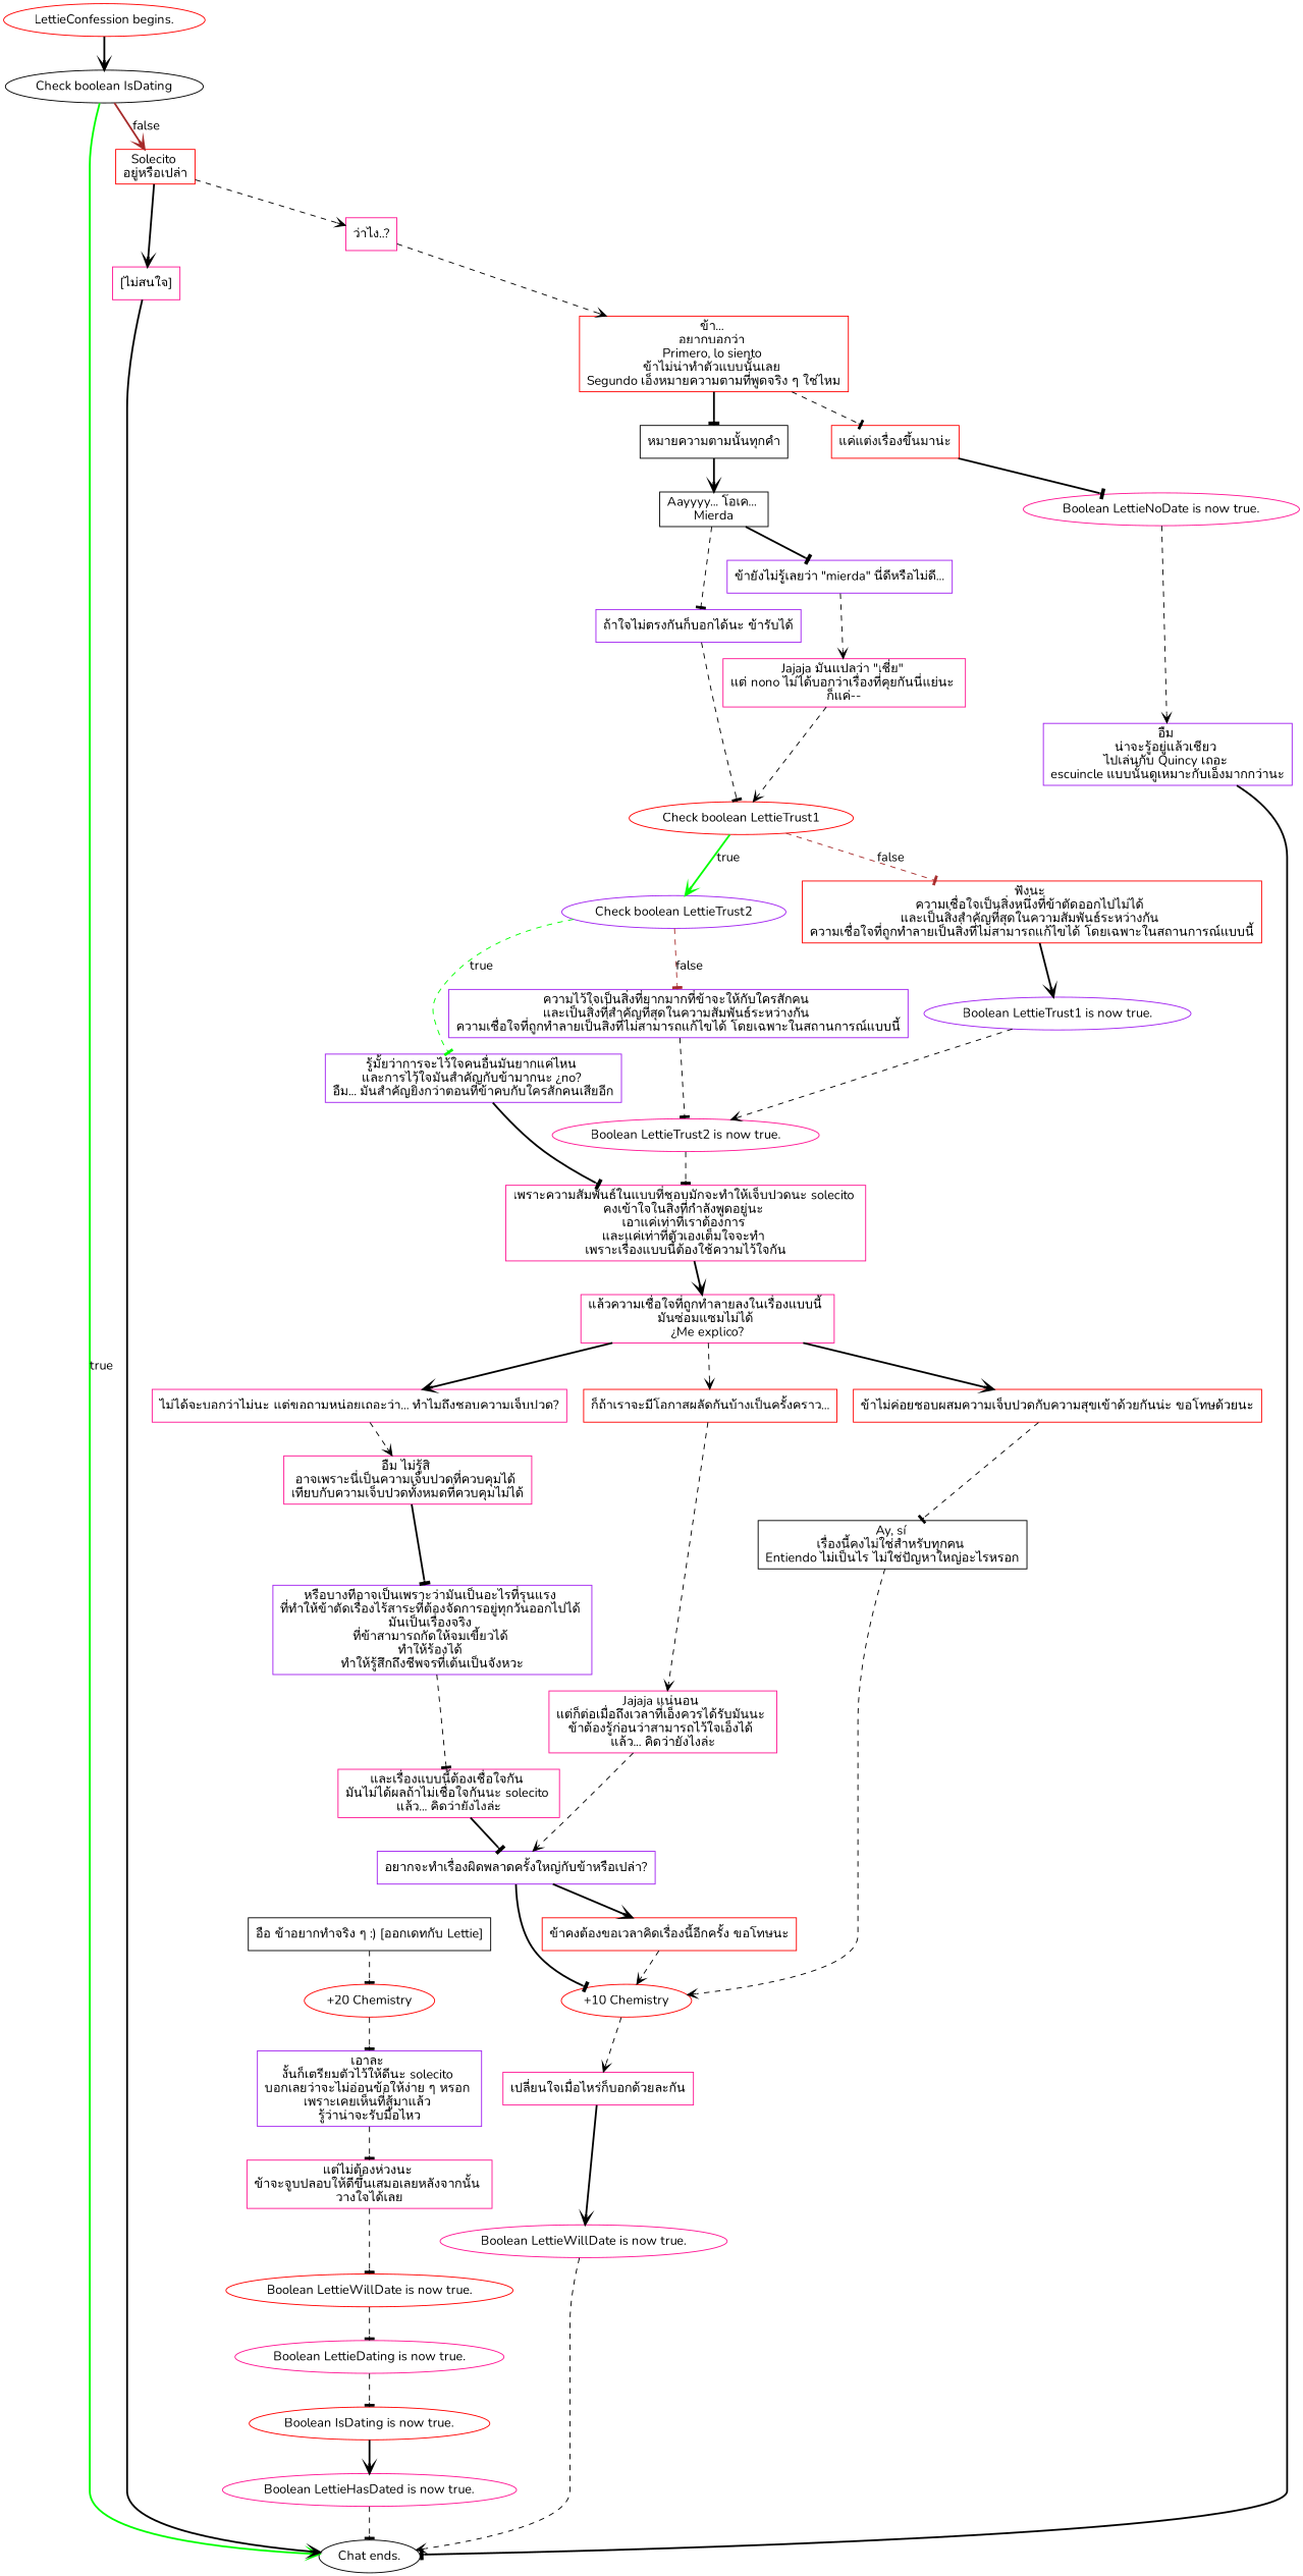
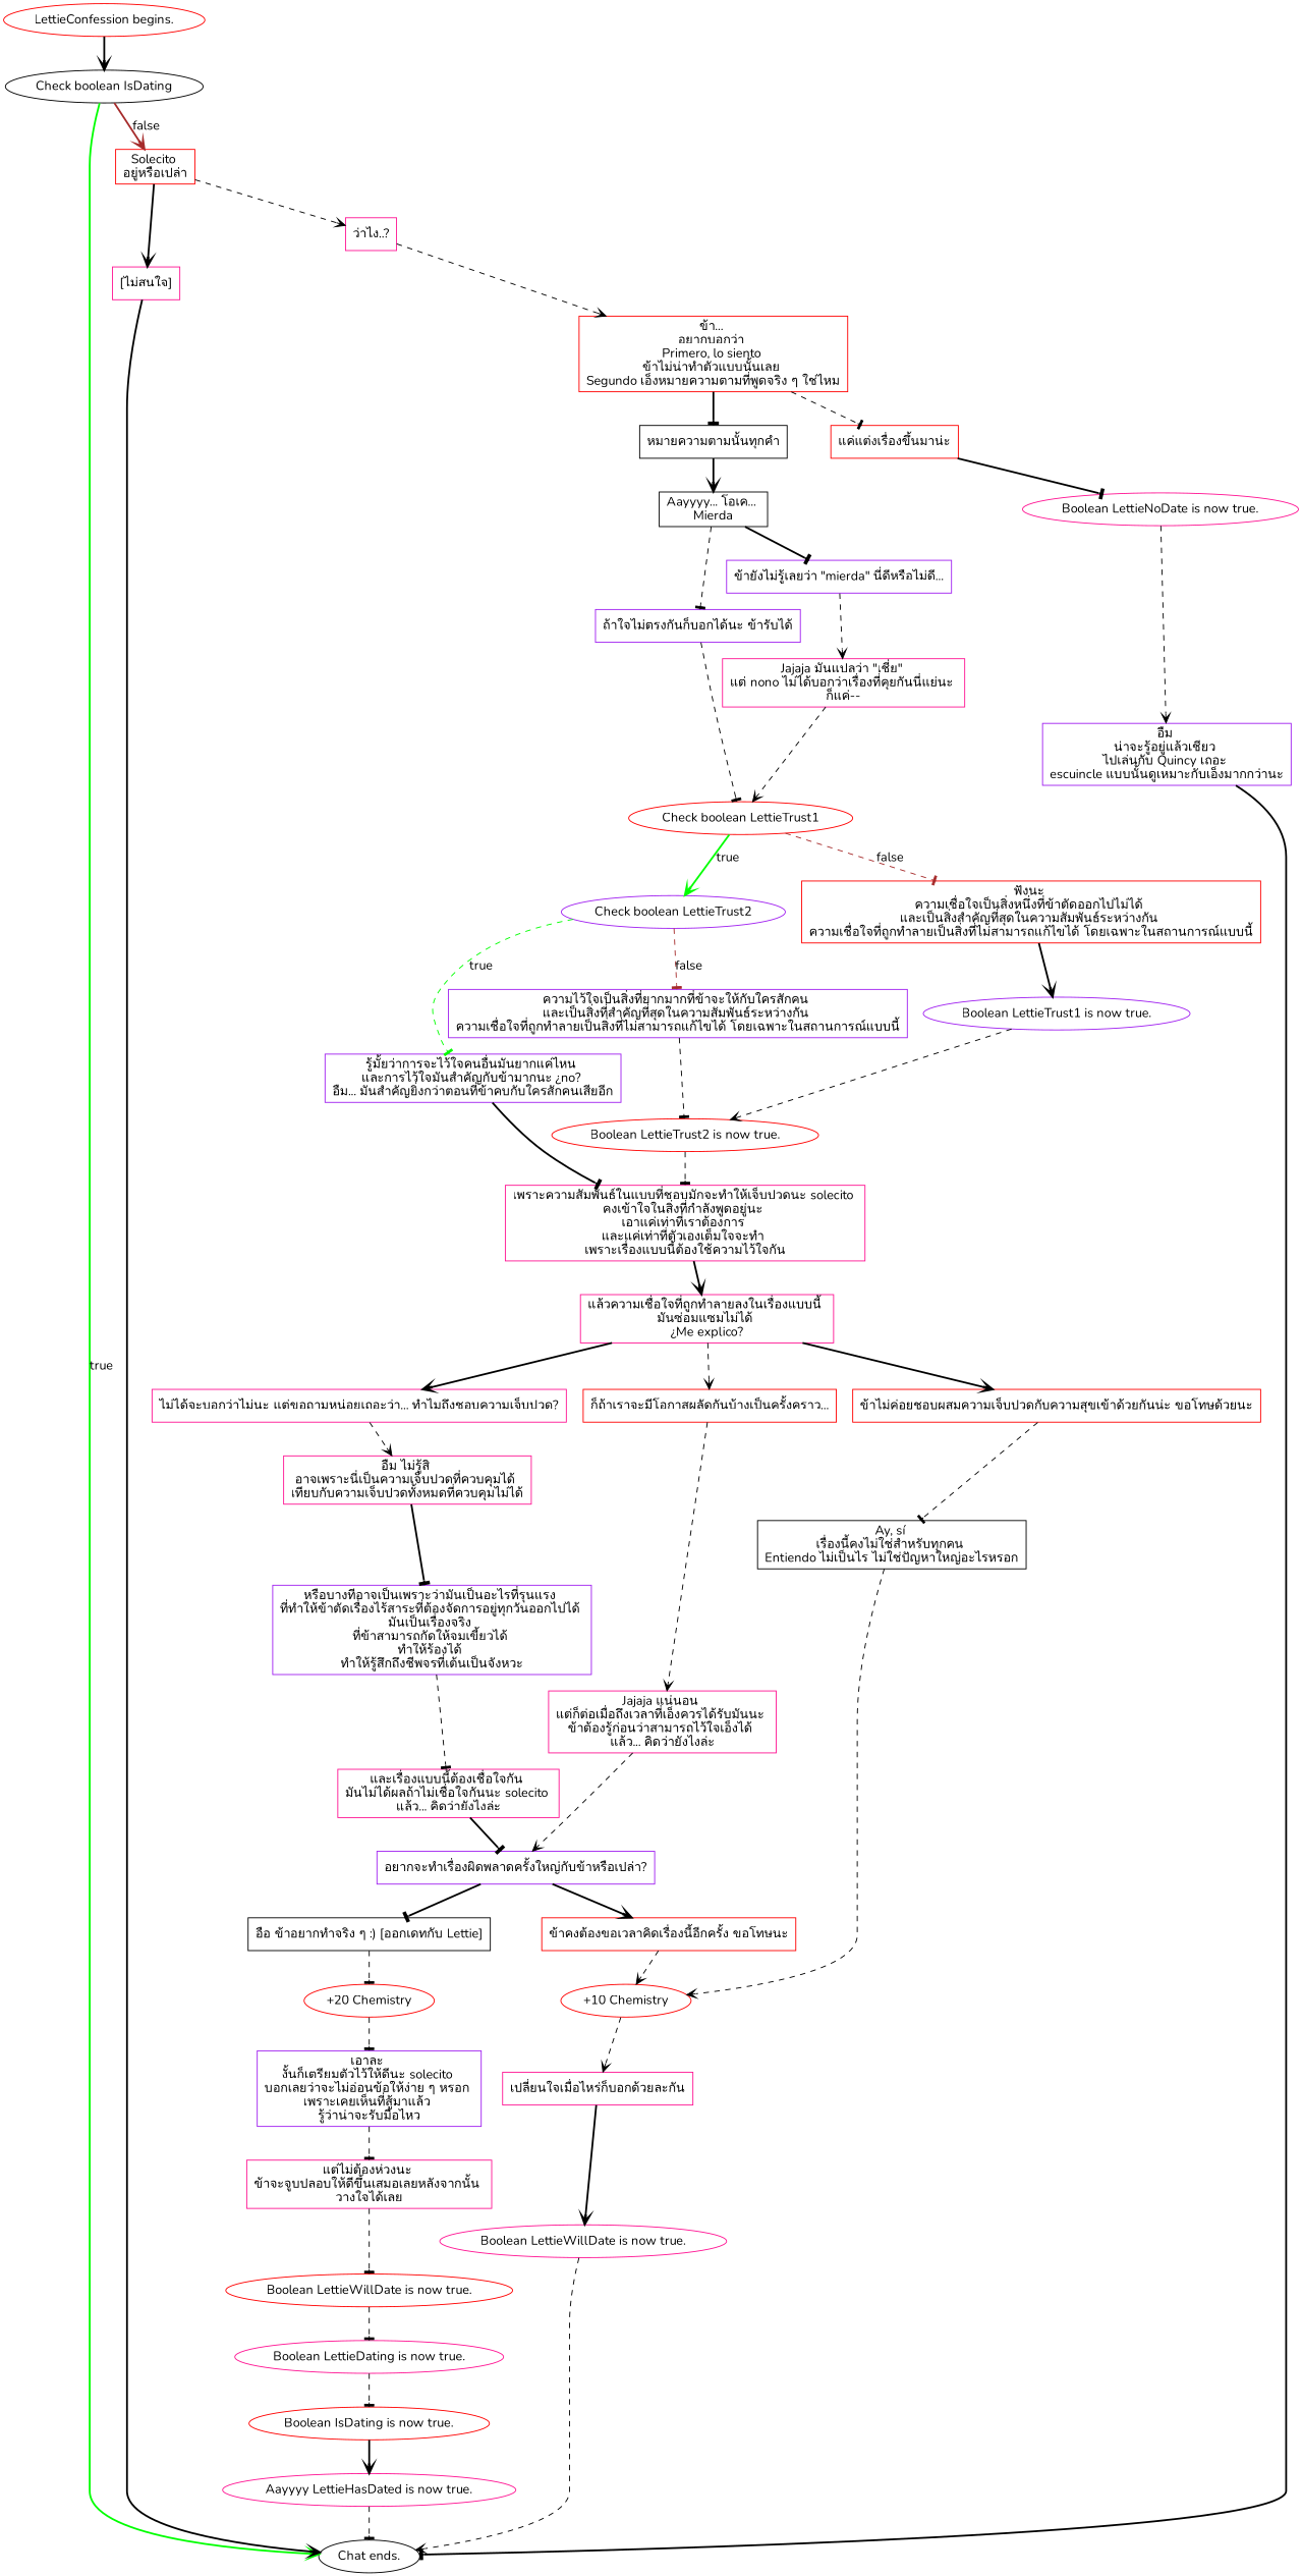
  digraph {
    fontname=Nunito
    node [color=deeppink fontname=Nunito shape=box]
    edge [arrowhead=vee fontname=Nunito style=dashed]
    "LettieConfession begins." [color=red shape=""]
    n2 [color=black label="Check boolean IsDating" shape=""]
    "Chat ends." [color=black shape=""]
    n4 [color=red label="Solecito \nอยู่หรือเปล่า"]
    n5 [label="ว่าไง..?"]
    n6 [label="[ไม่สนใจ]"]
    n7 [color=red label="ข้า... \nอยากบอกว่า \nPrimero, lo siento \nข้าไม่น่าทำตัวแบบนั้นเลย \nSegundo เอ็งหมายความตามที่พูดจริง ๆ ใช่ไหม"]
    n8 [color=black label="หมายความตามนั้นทุกคำ"]
    n9 [color=red label="แค่แต่งเรื่องขึ้นมาน่ะ"]
    n10 [color=black label="Aayyyy... โอเค... \nMierda"]
    n11 [label="Boolean LettieNoDate is now true." shape=""]
    n12 [color=purple label="ถ้าใจไม่ตรงกันก็บอกได้นะ ข้ารับได้"]
    n13 [color=purple label="ข้ายังไม่รู้เลยว่า \"mierda\" นี่ดีหรือไม่ดี..."]
    n14 [color=purple label="อืม \nน่าจะรู้อยู่แล้วเชียว \nไปเล่นกับ Quincy เถอะ \nescuincle แบบนั้นดูเหมาะกับเอ็งมากกว่านะ"]
    n15 [color=red label="Check boolean LettieTrust1" shape=""]
    n16 [label="Jajaja มันแปลว่า \"เชี่ย\" \nแต่ nono ไม่ได้บอกว่าเรื่องที่คุยกันนี่แย่นะ \nก็แค่--"]
    n17 [color=purple label="Check boolean LettieTrust2" shape=""]
    n18 [color=red label="ฟังนะ \nความเชื่อใจเป็นสิ่งหนึ่งที่ข้าตัดออกไปไม่ได้ \nและเป็นสิ่งสำคัญที่สุดในความสัมพันธ์ระหว่างกัน \nความเชื่อใจที่ถูกทำลายเป็นสิ่งที่ไม่สามารถแก้ไขได้ โดยเฉพาะในสถานการณ์แบบนี้"]
    n19 [color=purple label="รู้มั้ยว่าการจะไว้ใจคนอื่นมันยากแค่ไหน \nและการไว้ใจมันสำคัญกับข้ามากนะ ¿no? \nอืม... มันสำคัญยิ่งกว่าตอนที่ข้าคบกับใครสักคนเสียอีก"]
    n20 [color=purple label="ความไว้ใจเป็นสิ่งที่ยากมากที่ข้าจะให้กับใครสักคน \nและเป็นสิ่งที่สำคัญที่สุดในความสัมพันธ์ระหว่างกัน \nความเชื่อใจที่ถูกทำลายเป็นสิ่งที่ไม่สามารถแก้ไขได้ โดยเฉพาะในสถานการณ์แบบนี้"]
    n21 [color=purple label="Boolean LettieTrust1 is now true." shape=""]
    n22 [label="เพราะความสัมพันธ์ในแบบที่ชอบมักจะทำให้เจ็บปวดนะ solecito \nคงเข้าใจในสิ่งที่กำลังพูดอยู่นะ \nเอาแค่เท่าที่เราต้องการ \nและแค่เท่าที่ตัวเองเต็มใจจะทำ \nเพราะเรื่องแบบนี้ต้องใช้ความไว้ใจกัน"]
-   n23 [label="Boolean LettieTrust2 is now true." shape=""]
+   n23 [color=red label="Boolean LettieTrust2 is now true." shape=""]
    n24 [label="แล้วความเชื่อใจที่ถูกทำลายลงในเรื่องแบบนี้ \nมันซ่อมแซมไม่ได้ \n¿Me explico?"]
    n25 [label="ไม่ได้จะบอกว่าไม่นะ แต่ขอถามหน่อยเถอะว่า... ทำไมถึงชอบความเจ็บปวด?"]
    n26 [color=red label="ก็ถ้าเราจะมีโอกาสผลัดกันบ้างเป็นครั้งคราว..."]
    n27 [color=red label="ข้าไม่ค่อยชอบผสมความเจ็บปวดกับความสุขเข้าด้วยกันน่ะ ขอโทษด้วยนะ"]
    n28 [label="อืม ไม่รู้สิ \nอาจเพราะนี่เป็นความเจ็บปวดที่ควบคุมได้ \nเทียบกับความเจ็บปวดทั้งหมดที่ควบคุมไม่ได้"]
    n29 [label="Jajaja แน่นอน \nแต่ก็ต่อเมื่อถึงเวลาที่เอ็งควรได้รับมันนะ \nข้าต้องรู้ก่อนว่าสามารถไว้ใจเอ็งได้ \nแล้ว... คิดว่ายังไงล่ะ"]
    n30 [color=black label="Ay, sí \nเรื่องนี้คงไม่ใช่สำหรับทุกคน \nEntiendo ไม่เป็นไร ไม่ใช่ปัญหาใหญ่อะไรหรอก"]
    n31 [color=purple label="หรือบางทีอาจเป็นเพราะว่ามันเป็นอะไรที่รุนแรง \nที่ทำให้ข้าตัดเรื่องไร้สาระที่ต้องจัดการอยู่ทุกวันออกไปได้ \nมันเป็นเรื่องจริง \nที่ข้าสามารถกัดให้จมเขี้ยวได้ \nทำให้ร้องได้ \nทำให้รู้สึกถึงชีพจรที่เต้นเป็นจังหวะ"]
    n32 [color=purple label="อยากจะทำเรื่องผิดพลาดครั้งใหญ่กับข้าหรือเปล่า?"]
    n33 [color=red label="+10 Chemistry" shape=""]
    n34 [label="และเรื่องแบบนี้ต้องเชื่อใจกัน \nมันไม่ได้ผลถ้าไม่เชื่อใจกันนะ solecito \nแล้ว... คิดว่ายังไงล่ะ"]
    n35 [color=black label="อือ ข้าอยากทำจริง ๆ :) [ออกเดทกับ Lettie]"]
    n36 [color=red label="ข้าคงต้องขอเวลาคิดเรื่องนี้อีกครั้ง ขอโทษนะ"]
    n37 [label="เปลี่ยนใจเมื่อไหร่ก็บอกด้วยละกัน"]
    n38 [color=red label="+20 Chemistry" shape=""]
    n39 [label="Boolean LettieWillDate is now true." shape=""]
    n40 [color=purple label="เอาละ \nงั้นก็เตรียมตัวไว้ให้ดีนะ solecito \nบอกเลยว่าจะไม่อ่อนข้อให้ง่าย ๆ หรอก \nเพราะเคยเห็นที่สู้มาแล้ว \nรู้ว่าน่าจะรับมือไหว"]
    n41 [label="แต่ไม่ต้องห่วงนะ \nข้าจะจูบปลอบให้ดีขึ้นเสมอเลยหลังจากนั้น \nวางใจได้เลย"]
    n42 [color=red label="Boolean LettieWillDate is now true." shape=""]
    n43 [label="Boolean LettieDating is now true." shape=""]
    n44 [color=red label="Boolean IsDating is now true." shape=""]
-   n45 [label="Boolean LettieHasDated is now true." shape=""]
+   n45 [label="Aayyyy LettieHasDated is now true." shape=""]
    "LettieConfession begins." -> n2 [style=bold]
    n2 -> "Chat ends." [color=green label=true style=bold]
    n2 -> n4 [color=brown label=false style=bold]
    n4 -> n5
    n4 -> n6 [style=bold]
    n5 -> n7
    n6 -> "Chat ends." [style=bold]
    n7 -> n8 [arrowhead=tee style=bold]
    n7 -> n9 [arrowhead=tee]
    n8 -> n10 [style=bold]
    n9 -> n11 [arrowhead=tee style=bold]
    n10 -> n12 [arrowhead=tee]
    n10 -> n13 [arrowhead=tee style=bold]
    n11 -> n14
    n12 -> n15 [arrowhead=tee]
    n13 -> n16
    n14 -> "Chat ends." [arrowhead=tee style=bold]
    n15 -> n17 [color=green label=true style=bold]
    n15 -> n18 [arrowhead=tee color=brown label=false]
    n16 -> n15
    n17 -> n19 [arrowhead=tee color=green label=true]
    n17 -> n20 [arrowhead=tee color=brown label=false]
    n18 -> n21 [style=bold]
    n19 -> n22 [arrowhead=tee style=bold]
    n20 -> n23 [arrowhead=tee]
    n21 -> n23
    n22 -> n24 [style=bold]
    n23 -> n22 [arrowhead=tee]
    n24 -> n25 [style=bold]
    n24 -> n26
    n24 -> n27 [style=bold]
    n25 -> n28
    n26 -> n29
    n27 -> n30 [arrowhead=tee]
    n28 -> n31 [arrowhead=tee style=bold]
    n29 -> n32
    n30 -> n33
    n31 -> n34 [arrowhead=tee]
-   n32 -> n33 [arrowhead=tee style=bold]
+   n32 -> n35 [arrowhead=tee style=bold]
    n32 -> n36 [style=bold]
    n33 -> n37
    n34 -> n32 [arrowhead=tee style=bold]
    n35 -> n38 [arrowhead=tee]
    n36 -> n33
    n37 -> n39 [style=bold]
    n38 -> n40 [arrowhead=tee]
    n39 -> "Chat ends."
    n40 -> n41 [arrowhead=tee]
    n41 -> n42 [arrowhead=tee]
    n42 -> n43 [arrowhead=tee]
    n43 -> n44 [arrowhead=tee]
    n44 -> n45 [style=bold]
    n45 -> "Chat ends." [arrowhead=tee]
  }
